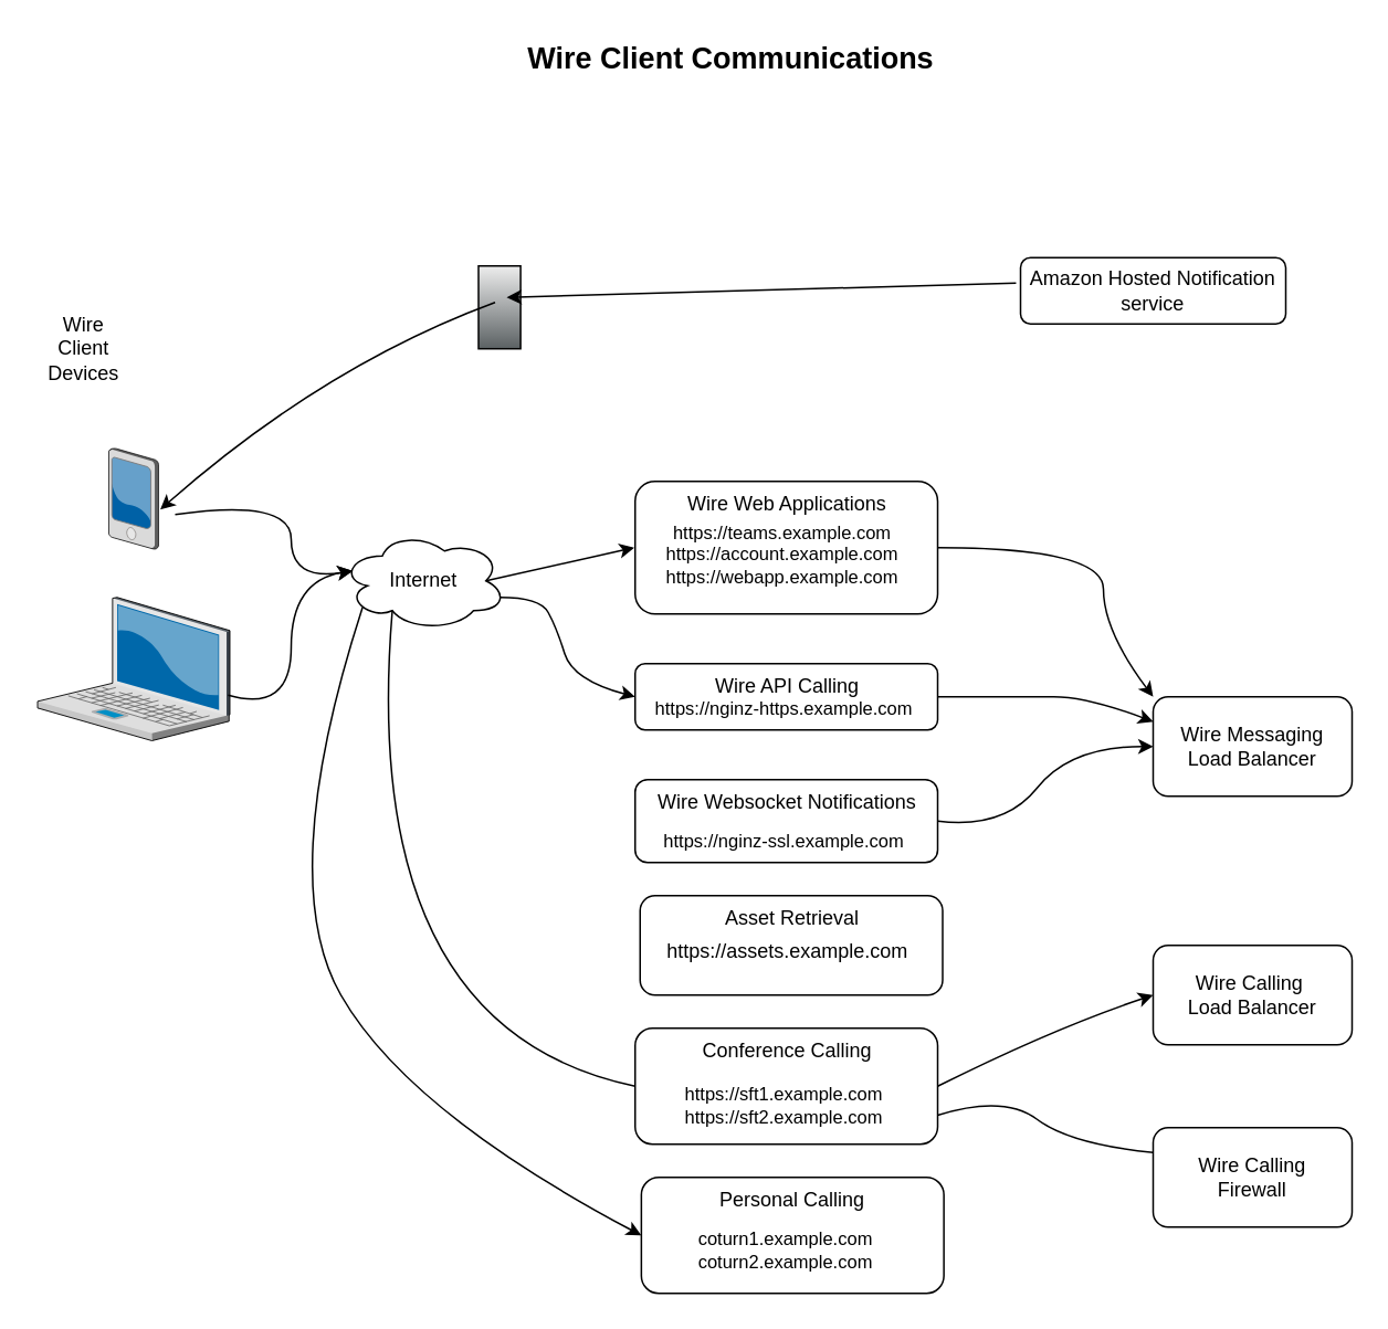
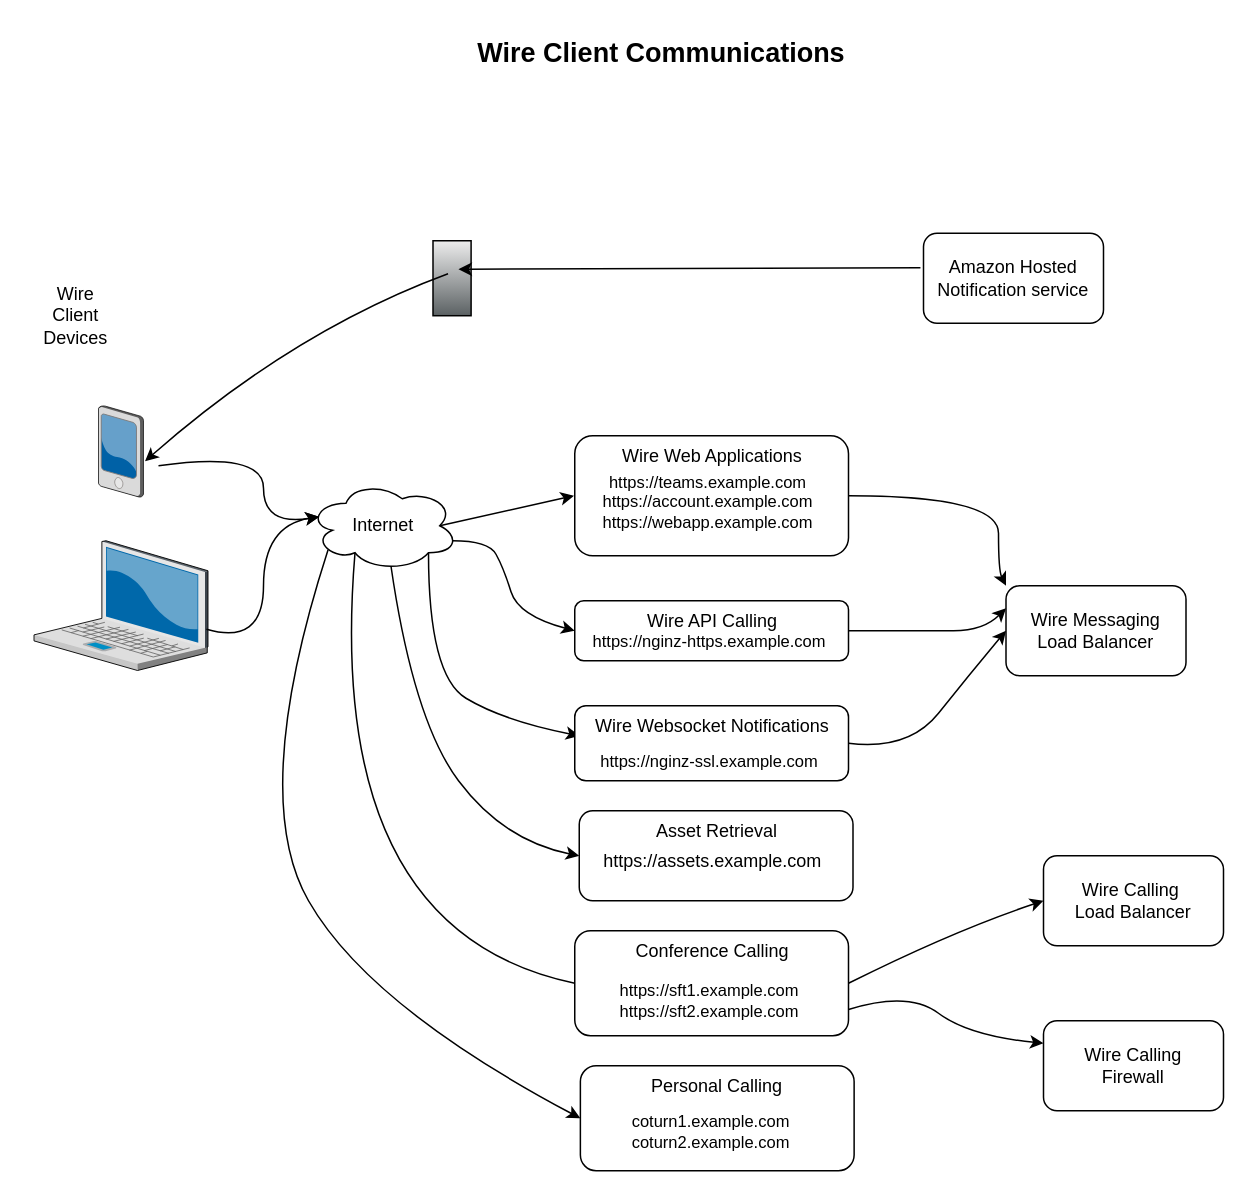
  <mxCell id="0" />
  <mxCell id="1" parent="0" />
  <mxCell id="2" value="Conference Calling" style="rounded=1;whiteSpace=wrap;html=1;verticalAlign=top;" vertex="1" parent="1"><mxGeometry x="382.5" y="620" width="182.5" height="70" as="geometry" /></mxCell>
  <mxCell id="3" value="Personal Calling" style="rounded=1;whiteSpace=wrap;html=1;verticalAlign=top;" vertex="1" parent="1"><mxGeometry x="386.25" y="710" width="182.5" height="70" as="geometry" /></mxCell>
  <mxCell id="4" value="Wire API Calling" style="rounded=1;whiteSpace=wrap;html=1;verticalAlign=top;" vertex="1" parent="1"><mxGeometry x="382.5" y="400" width="182.5" height="40" as="geometry" /></mxCell>
  <mxCell id="5" value="Wire Web Applications" style="rounded=1;whiteSpace=wrap;html=1;verticalAlign=top;" vertex="1" parent="1"><mxGeometry x="382.5" y="290" width="182.5" height="80" as="geometry" /></mxCell>
  <mxCell id="6" value="Wire Client Communications" style="text;html=1;align=center;verticalAlign=middle;whiteSpace=wrap;rounded=0;fontSize=18;fontStyle=1" vertex="1" parent="1"><mxGeometry x="313" y="20" width="255" height="30" as="geometry" /></mxCell>
  <mxCell id="7" value="" style="verticalLabelPosition=bottom;aspect=fixed;html=1;verticalAlign=top;strokeColor=none;shape=mxgraph.citrix.laptop_2;fillColor=#66B2FF;gradientColor=#0066CC;fontSize=14;" vertex="1" parent="1"><mxGeometry x="22" y="360" width="116" height="86.5" as="geometry" /></mxCell>
  <mxCell id="8" value="" style="verticalLabelPosition=bottom;aspect=fixed;html=1;verticalAlign=top;strokeColor=none;shape=mxgraph.citrix.pda;fillColor=#66B2FF;gradientColor=#0066CC;fontSize=14;" vertex="1" parent="1"><mxGeometry x="65" y="270" width="30" height="61" as="geometry" /></mxCell>
  <mxCell id="9" value="https://teams.example.com&lt;br&gt;https://account.example.com&lt;br&gt;https://webapp.example.com&lt;div&gt;&lt;br/&gt;&lt;/div&gt;" style="edgeLabel;html=1;align=center;verticalAlign=middle;resizable=0;points=[];" vertex="1" connectable="0" parent="1"><mxGeometry x="470" y="340" as="geometry" /></mxCell>
  <mxCell id="10" value="" style="curved=1;endArrow=classic;html=1;rounded=0;entryX=0.07;entryY=0.4;entryDx=0;entryDy=0;entryPerimeter=0;" edge="1" parent="1" target="12"><mxGeometry width="50" height="50" relative="1" as="geometry"><mxPoint x="105" y="310" as="sourcePoint" /><mxPoint x="221" y="353" as="targetPoint" /><Array as="points"><mxPoint x="175" y="300" /><mxPoint x="175" y="350" /></Array></mxGeometry></mxCell>
  <mxCell id="11" value="" style="curved=1;endArrow=classic;html=1;rounded=0;exitX=0.991;exitY=0.682;exitDx=0;exitDy=0;exitPerimeter=0;entryX=0.07;entryY=0.4;entryDx=0;entryDy=0;entryPerimeter=0;" edge="1" parent="1" source="7" target="12"><mxGeometry width="50" height="50" relative="1" as="geometry"><mxPoint x="155" y="460" as="sourcePoint" /><mxPoint x="205" y="360" as="targetPoint" /><Array as="points"><mxPoint x="175" y="430" /><mxPoint x="175" y="350" /></Array></mxGeometry></mxCell>
  <mxCell id="12" value="Internet" style="ellipse;shape=cloud;whiteSpace=wrap;html=1;align=center;" vertex="1" parent="1"><mxGeometry x="205" y="320" width="100" height="60" as="geometry" /></mxCell>
  <mxCell id="13" value="" style="curved=1;endArrow=classic;html=1;rounded=0;exitX=0.875;exitY=0.5;exitDx=0;exitDy=0;exitPerimeter=0;" edge="1" parent="1" source="12"><mxGeometry width="50" height="50" relative="1" as="geometry"><mxPoint x="415" y="620" as="sourcePoint" /><mxPoint x="382" y="330" as="targetPoint" /><Array as="points" /></mxGeometry></mxCell>
  <mxCell id="14" value="https://nginz-https.example.com" style="edgeLabel;html=1;align=center;verticalAlign=middle;resizable=0;points=[];" vertex="1" connectable="0" parent="1"><mxGeometry x="325" y="410" as="geometry"><mxPoint x="146" y="16" as="offset" /></mxGeometry></mxCell>
  <mxCell id="15" value="coturn1.example.com&lt;br&gt;coturn2.example.com" style="edgeLabel;html=1;align=center;verticalAlign=middle;resizable=0;points=[];" vertex="1" connectable="0" parent="1"><mxGeometry x="325" y="740" as="geometry"><mxPoint x="147" y="13" as="offset" /></mxGeometry></mxCell>
  <mxCell id="16" value="" style="curved=1;endArrow=classic;html=1;rounded=0;exitX=0.96;exitY=0.7;exitDx=0;exitDy=0;exitPerimeter=0;entryX=0;entryY=0.5;entryDx=0;entryDy=0;" edge="1" parent="1" target="4"><mxGeometry width="50" height="50" relative="1" as="geometry"><mxPoint x="301" y="360" as="sourcePoint" /><mxPoint x="375" y="420" as="targetPoint" /><Array as="points"><mxPoint x="325" y="360" /><mxPoint x="335" y="378" /><mxPoint x="345" y="410" /></Array></mxGeometry></mxCell>
+ <mxCell id="17" value="" style="curved=1;endArrow=classic;html=1;rounded=0;exitX=0.8;exitY=0.8;exitDx=0;exitDy=0;exitPerimeter=0;entryX=0.017;entryY=0.4;entryDx=0;entryDy=0;entryPerimeter=0;" edge="1" parent="1" source="12" target="18"><mxGeometry width="50" height="50" relative="1" as="geometry"><mxPoint x="415" y="620" as="sourcePoint" /><mxPoint x="465" y="570" as="targetPoint" /><Array as="points"><mxPoint x="285" y="450" /><mxPoint x="335" y="480" /></Array></mxGeometry></mxCell>
  <mxCell id="18" value="Wire Websocket Notifications" style="rounded=1;whiteSpace=wrap;html=1;verticalAlign=top;" vertex="1" parent="1"><mxGeometry x="382.5" y="470" width="182.5" height="50" as="geometry" /></mxCell>
  <mxCell id="19" value="https://nginz-ssl.example.com" style="edgeLabel;html=1;align=center;verticalAlign=middle;resizable=0;points=[];" vertex="1" connectable="0" parent="1"><mxGeometry x="325" y="490" as="geometry"><mxPoint x="146" y="16" as="offset" /></mxGeometry></mxCell>
  <mxCell id="20" value="" style="shape=mxgraph.networks2.icon;aspect=fixed;fillColor=#EDEDED;strokeColor=#000000;gradientColor=#5B6163;network2IconShadow=1;network2bgFillColor=none;network2Icon=mxgraph.networks2.antenna;network2IconYOffset=0.0;network2IconW=0.508;network2IconH=1.0;" vertex="1" parent="1"><mxGeometry x="288" y="160" width="25.4" height="49.985" as="geometry" /></mxCell>
  <mxCell id="21" value="" style="curved=1;endArrow=classic;html=1;rounded=0;entryX=1.033;entryY=0.607;entryDx=0;entryDy=0;entryPerimeter=0;exitX=0.394;exitY=0.44;exitDx=0;exitDy=0;exitPerimeter=0;" edge="1" parent="1" source="20" target="8"><mxGeometry width="50" height="50" relative="1" as="geometry"><mxPoint x="285" y="220" as="sourcePoint" /><mxPoint x="465" y="570" as="targetPoint" /><Array as="points"><mxPoint x="195" y="220" /></Array></mxGeometry></mxCell>
  <mxCell id="22" value="Asset Retrieval" style="rounded=1;whiteSpace=wrap;html=1;verticalAlign=top;" vertex="1" parent="1"><mxGeometry x="385.5" y="540" width="182.5" height="60" as="geometry" /></mxCell>
- <mxCell id="23" value="Amazon Hosted Notification service" style="rounded=1;whiteSpace=wrap;html=1;" vertex="1" parent="1"><mxGeometry x="615" y="154.99" width="160" height="40" as="geometry" /></mxCell>
+ <mxCell id="23" value="Amazon Hosted Notification service" style="rounded=1;whiteSpace=wrap;html=1;" vertex="1" parent="1"><mxGeometry x="615" y="154.99" width="120" height="60" as="geometry" /></mxCell>
  <mxCell id="24" value="" style="curved=1;endArrow=classic;html=1;rounded=0;entryX=0.669;entryY=0.38;entryDx=0;entryDy=0;entryPerimeter=0;exitX=-0.017;exitY=0.383;exitDx=0;exitDy=0;exitPerimeter=0;" edge="1" parent="1" source="23" target="20"><mxGeometry width="50" height="50" relative="1" as="geometry"><mxPoint x="415" y="620" as="sourcePoint" /><mxPoint x="465" y="570" as="targetPoint" /><Array as="points" /></mxGeometry></mxCell>
- <mxCell id="25" value="&lt;div&gt;Wire Messaging&lt;/div&gt;&lt;div&gt;Load Balancer&lt;/div&gt;" style="rounded=1;whiteSpace=wrap;html=1;" vertex="1" parent="1"><mxGeometry x="695" y="420" width="120" height="60" as="geometry" /></mxCell>
+ <mxCell id="25" value="&lt;div&gt;Wire Messaging&lt;/div&gt;&lt;div&gt;Load Balancer&lt;/div&gt;" style="rounded=1;whiteSpace=wrap;html=1;" vertex="1" parent="1"><mxGeometry x="670" y="390" width="120" height="60" as="geometry" /></mxCell>
  <mxCell id="26" value="" style="curved=1;endArrow=classic;html=1;rounded=0;entryX=0;entryY=0;entryDx=0;entryDy=0;exitX=1;exitY=0.5;exitDx=0;exitDy=0;" edge="1" parent="1" source="5" target="25"><mxGeometry width="50" height="50" relative="1" as="geometry"><mxPoint x="415" y="620" as="sourcePoint" /><mxPoint x="465" y="570" as="targetPoint" /><Array as="points"><mxPoint x="665" y="330" /><mxPoint x="665" y="380" /></Array></mxGeometry></mxCell>
  <mxCell id="27" value="" style="curved=1;endArrow=classic;html=1;rounded=0;entryX=0;entryY=0.25;entryDx=0;entryDy=0;exitX=1;exitY=0.5;exitDx=0;exitDy=0;" edge="1" parent="1" source="4" target="25"><mxGeometry width="50" height="50" relative="1" as="geometry"><mxPoint x="575" y="430" as="sourcePoint" /><mxPoint x="465" y="570" as="targetPoint" /><Array as="points"><mxPoint x="615" y="420" /><mxPoint x="655" y="420" /></Array></mxGeometry></mxCell>
+ <mxCell id="28" value="" style="curved=1;endArrow=classic;html=1;rounded=0;exitX=0.55;exitY=0.95;exitDx=0;exitDy=0;exitPerimeter=0;entryX=0;entryY=0.5;entryDx=0;entryDy=0;" edge="1" parent="1" source="12" target="22"><mxGeometry width="50" height="50" relative="1" as="geometry"><mxPoint x="415" y="620" as="sourcePoint" /><mxPoint x="465" y="570" as="targetPoint" /><Array as="points"><mxPoint x="275" y="480" /><mxPoint x="335" y="560" /></Array></mxGeometry></mxCell>
  <mxCell id="29" value="&lt;div&gt;https://assets.example.com&lt;/div&gt;" style="text;whiteSpace=wrap;html=1;" vertex="1" parent="1"><mxGeometry x="400" y="560" width="155" height="40" as="geometry" /></mxCell>
  <mxCell id="30" value="" style="curved=1;endArrow=classic;html=1;rounded=0;exitX=1;exitY=0.5;exitDx=0;exitDy=0;entryX=0;entryY=0.5;entryDx=0;entryDy=0;" edge="1" parent="1" source="18" target="25"><mxGeometry width="50" height="50" relative="1" as="geometry"><mxPoint x="415" y="620" as="sourcePoint" /><mxPoint x="465" y="570" as="targetPoint" /><Array as="points"><mxPoint x="605" y="500" /><mxPoint x="645" y="450" /></Array></mxGeometry></mxCell>
  <mxCell id="31" value="https://sft1.example.com&lt;br&gt;https://sft2.example.com" style="edgeLabel;html=1;align=center;verticalAlign=middle;resizable=0;points=[];" vertex="1" connectable="0" parent="1"><mxGeometry x="325" y="650" as="geometry"><mxPoint x="146" y="16" as="offset" /></mxGeometry></mxCell>
  <mxCell id="32" value="" style="curved=1;endArrow=none;html=1;rounded=0;exitX=0.31;exitY=0.8;exitDx=0;exitDy=0;exitPerimeter=0;entryX=0;entryY=0.5;entryDx=0;entryDy=0;" edge="1" parent="1" source="12" target="2"><mxGeometry width="50" height="50" relative="1" as="geometry"><mxPoint x="415" y="590" as="sourcePoint" /><mxPoint x="465" y="540" as="targetPoint" /><Array as="points"><mxPoint x="215" y="620" /></Array></mxGeometry></mxCell>
  <mxCell id="33" value="&lt;div&gt;Wire Calling&amp;nbsp;&lt;/div&gt;&lt;div&gt;Load Balancer&lt;/div&gt;" style="rounded=1;whiteSpace=wrap;html=1;" vertex="1" parent="1"><mxGeometry x="695" y="570" width="120" height="60" as="geometry" /></mxCell>
  <mxCell id="34" value="" style="curved=1;endArrow=classic;html=1;rounded=0;exitX=1;exitY=0.5;exitDx=0;exitDy=0;entryX=0;entryY=0.5;entryDx=0;entryDy=0;" edge="1" parent="1" source="2" target="33"><mxGeometry width="50" height="50" relative="1" as="geometry"><mxPoint x="415" y="620" as="sourcePoint" /><mxPoint x="465" y="570" as="targetPoint" /><Array as="points"><mxPoint x="635" y="620" /></Array></mxGeometry></mxCell>
  <mxCell id="35" value="Wire Client Devices" style="text;html=1;align=center;verticalAlign=middle;whiteSpace=wrap;rounded=0;" vertex="1" parent="1"><mxGeometry x="20" y="195" width="60" height="30" as="geometry" /></mxCell>
  <mxCell id="36" value="&lt;div&gt;Wire Calling&lt;/div&gt;&lt;div&gt;Firewall&lt;/div&gt;" style="rounded=1;whiteSpace=wrap;html=1;" vertex="1" parent="1"><mxGeometry x="695" y="680" width="120" height="60" as="geometry" /></mxCell>
- <mxCell id="37" value="" style="curved=1;endArrow=none;html=1;rounded=0;exitX=1;exitY=0.75;exitDx=0;exitDy=0;entryX=0;entryY=0.25;entryDx=0;entryDy=0;" edge="1" parent="1" source="2" target="36"><mxGeometry width="50" height="50" relative="1" as="geometry"><mxPoint x="415" y="620" as="sourcePoint" /><mxPoint x="685" y="710" as="targetPoint" /><Array as="points"><mxPoint x="605" y="660" /><mxPoint x="645" y="690" /></Array></mxGeometry></mxCell>
+ <mxCell id="37" value="" style="curved=1;endArrow=classic;html=1;rounded=0;exitX=1;exitY=0.75;exitDx=0;exitDy=0;entryX=0;entryY=0.25;entryDx=0;entryDy=0;" edge="1" parent="1" source="2" target="36"><mxGeometry width="50" height="50" relative="1" as="geometry"><mxPoint x="415" y="620" as="sourcePoint" /><mxPoint x="685" y="710" as="targetPoint" /><Array as="points"><mxPoint x="605" y="660" /><mxPoint x="645" y="690" /></Array></mxGeometry></mxCell>
  <mxCell id="38" value="" style="curved=1;endArrow=classic;html=1;rounded=0;exitX=0.13;exitY=0.77;exitDx=0;exitDy=0;exitPerimeter=0;entryX=0;entryY=0.5;entryDx=0;entryDy=0;" edge="1" parent="1" source="12" target="3"><mxGeometry width="50" height="50" relative="1" as="geometry"><mxPoint x="415" y="620" as="sourcePoint" /><mxPoint x="465" y="570" as="targetPoint" /><Array as="points"><mxPoint x="165" y="530" /><mxPoint x="245" y="670" /></Array></mxGeometry></mxCell>
